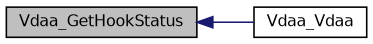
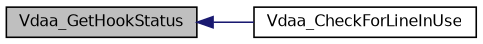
  digraph {
    rankdir=LR
    fontname="DejaVu Sans"
    node [color=black fontname="DejaVu Sans" fontsize=10 shape=record style=filled]
    n1 [fillcolor=grey75 fontcolor=black height=0.2 label=Vdaa_GetHookStatus width=0.4]
-   n2 [fillcolor=white height=0.2 label=Vdaa_Vdaa width=0.4]
+   n2 [fillcolor=white height=0.2 label=Vdaa_CheckForLineInUse width=0.4]
    n1 -> n2 [color=midnightblue dir=back fontname="DejaVu Sans" fontsize=10 labelfontname=Helvetica labelfontsize=10 style=solid]
  }
